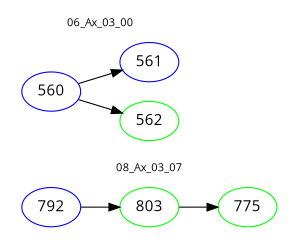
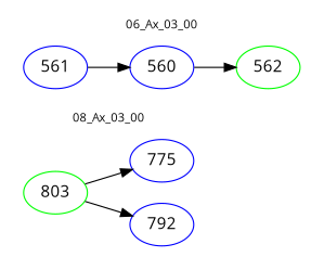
  digraph {
    fontname="Open Sans"
    rankdir=LR
    node [color=blue fontname="Open Sans"]
    edge [color=black fontname="Open Sans"]
    n1 [color=green label=803]
    n2 [label=792]
-   n3 [color=green label=775]
+   n3 [label=775]
    n4 [color=green label=562]
    n5 [label=560]
    n6 [label=561]
    subgraph cluster_1 {
      color=white
      fontsize=10
-     label="08_Ax_03_07"
+     label="08_Ax_03_00"
      n1
      n2
      n3
    }
    subgraph cluster_2 {
      color=white
      fontsize=10
      label="06_Ax_03_00"
      n4
      n5
      n6
    }
-   n2 -> n1
+   n1 -> n2
    n1 -> n3
    n5 -> n4
-   n5 -> n6
+   n6 -> n5
  }
